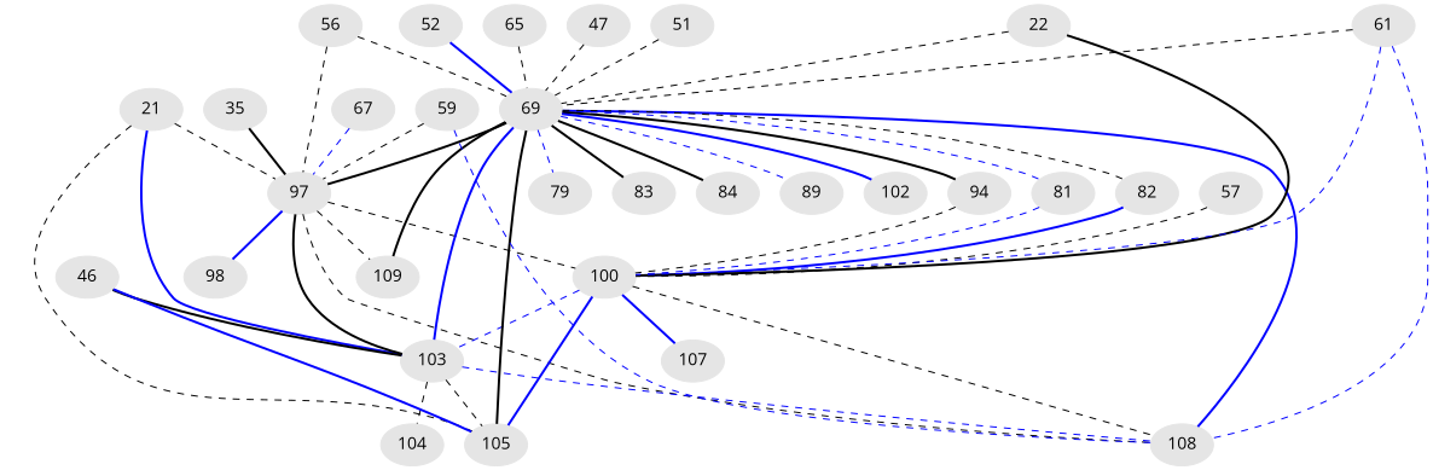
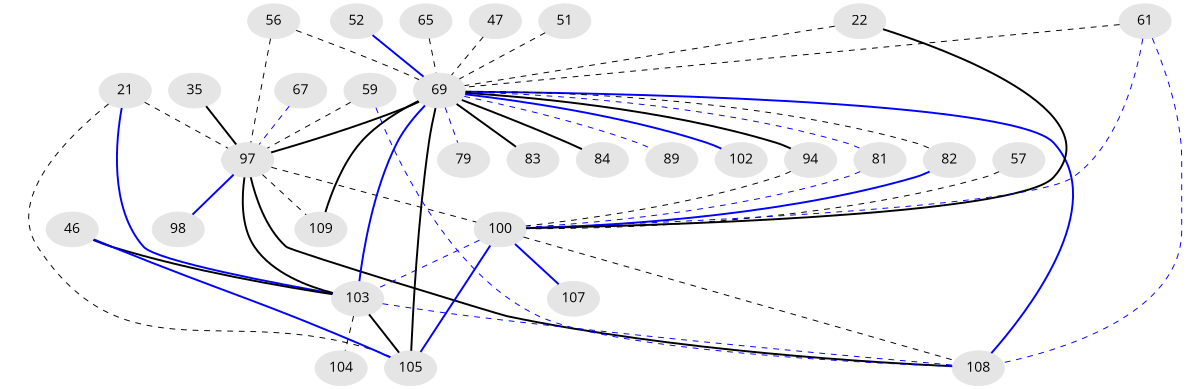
  graph {
    fontname="Open Sans"
    node [color=gray90 fontname="Open Sans" style=filled]
    edge [color=black fontname="Open Sans" style=dashed]
    21 [super="+18"]
    97 [super="+41+14+90+5"]
    103 [super="+43+88+85"]
    105 [super="+58+70+93+101"]
    100 [super="+39+80+74+95+99"]
    108 [super="+68+75+86+106"]
    109 [super="+71"]
    98
    104
    69 [super="+31+33+49"]
    79
    81
    82 [super="+72"]
    83
    84
    89
    94
    102
    22
    107 [super="+91"]
    35
    46
    47
    51
    52
    56
    57
    59
    61 [super="+36"]
    65
    67
    21 -- 97
    21 -- 103 [color=blue style=bold weight=2]
    21 -- 105
    97 -- 103 [style=bold weight=8]
    97 -- 100 [weight=15]
-   97 -- 108 [weight=4]
+   97 -- 108 [style=bold weight=4]
    97 -- 109
    97 -- 98 [color=blue style=bold weight=2]
-   103 -- 105 [weight=2]
+   103 -- 105 [style=bold weight=2]
    103 -- 108 [color=blue weight=9]
    103 -- 104
    100 -- 103 [color=blue]
    100 -- 105 [color=blue style=bold weight=7]
    100 -- 108 [weight=4]
    100 -- 107 [color=blue style=bold weight=3]
    69 -- 97 [style=bold weight=13]
    69 -- 103 [color=blue style=bold weight=13]
    69 -- 105 [style=bold weight=6]
    69 -- 108 [color=blue style=bold weight=17]
    69 -- 109 [style=bold]
    69 -- 79 [color=blue weight=2]
    69 -- 81 [color=blue]
    69 -- 82 [weight=2]
    69 -- 83 [style=bold weight=2]
    69 -- 84 [style=bold weight=2]
    69 -- 89 [color=blue weight=2]
    69 -- 94 [style=bold]
    69 -- 102 [color=blue style=bold weight=2]
    81 -- 100 [color=blue]
    82 -- 100 [color=blue style=bold weight=2]
    94 -- 100
    22 -- 100 [style=bold]
    22 -- 69
    35 -- 97 [style=bold weight=2]
    46 -- 103 [style=bold weight=2]
    46 -- 105 [color=blue style=bold weight=2]
    47 -- 69 [weight=2]
    51 -- 69 [weight=2]
    52 -- 69 [color=blue style=bold weight=2]
    56 -- 97
    56 -- 69
    57 -- 100
    59 -- 97
    59 -- 108 [color=blue]
    61 -- 100 [color=blue]
    61 -- 108 [color=blue]
    61 -- 69
    65 -- 69 [weight=2]
    67 -- 97 [color=blue]
  }
